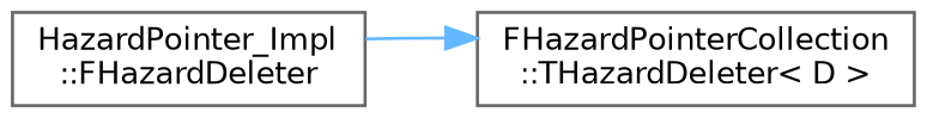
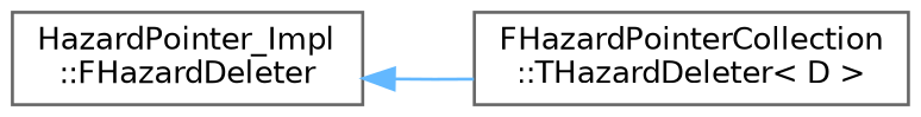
  digraph {
    rankdir=LR
    node [color=grey40 fillcolor=white fontname=Helvetica fontsize=10 shape=box style=filled]
    n1 [height=0.2 label="HazardPointer_Impl\l::FHazardDeleter" width=0.4]
    n2 [height=0.2 label="FHazardPointerCollection\l::THazardDeleter\< D \>" width=0.4]
-   n2 -> n1 [color=steelblue1 dir=back fontname=Helvetica fontsize=10 labelfontname=Helvetica labelfontsize=10 style=solid]
+   n1 -> n2 [color=steelblue1 dir=back fontname=Helvetica fontsize=10 labelfontname=Helvetica labelfontsize=10 style=solid]
  }
